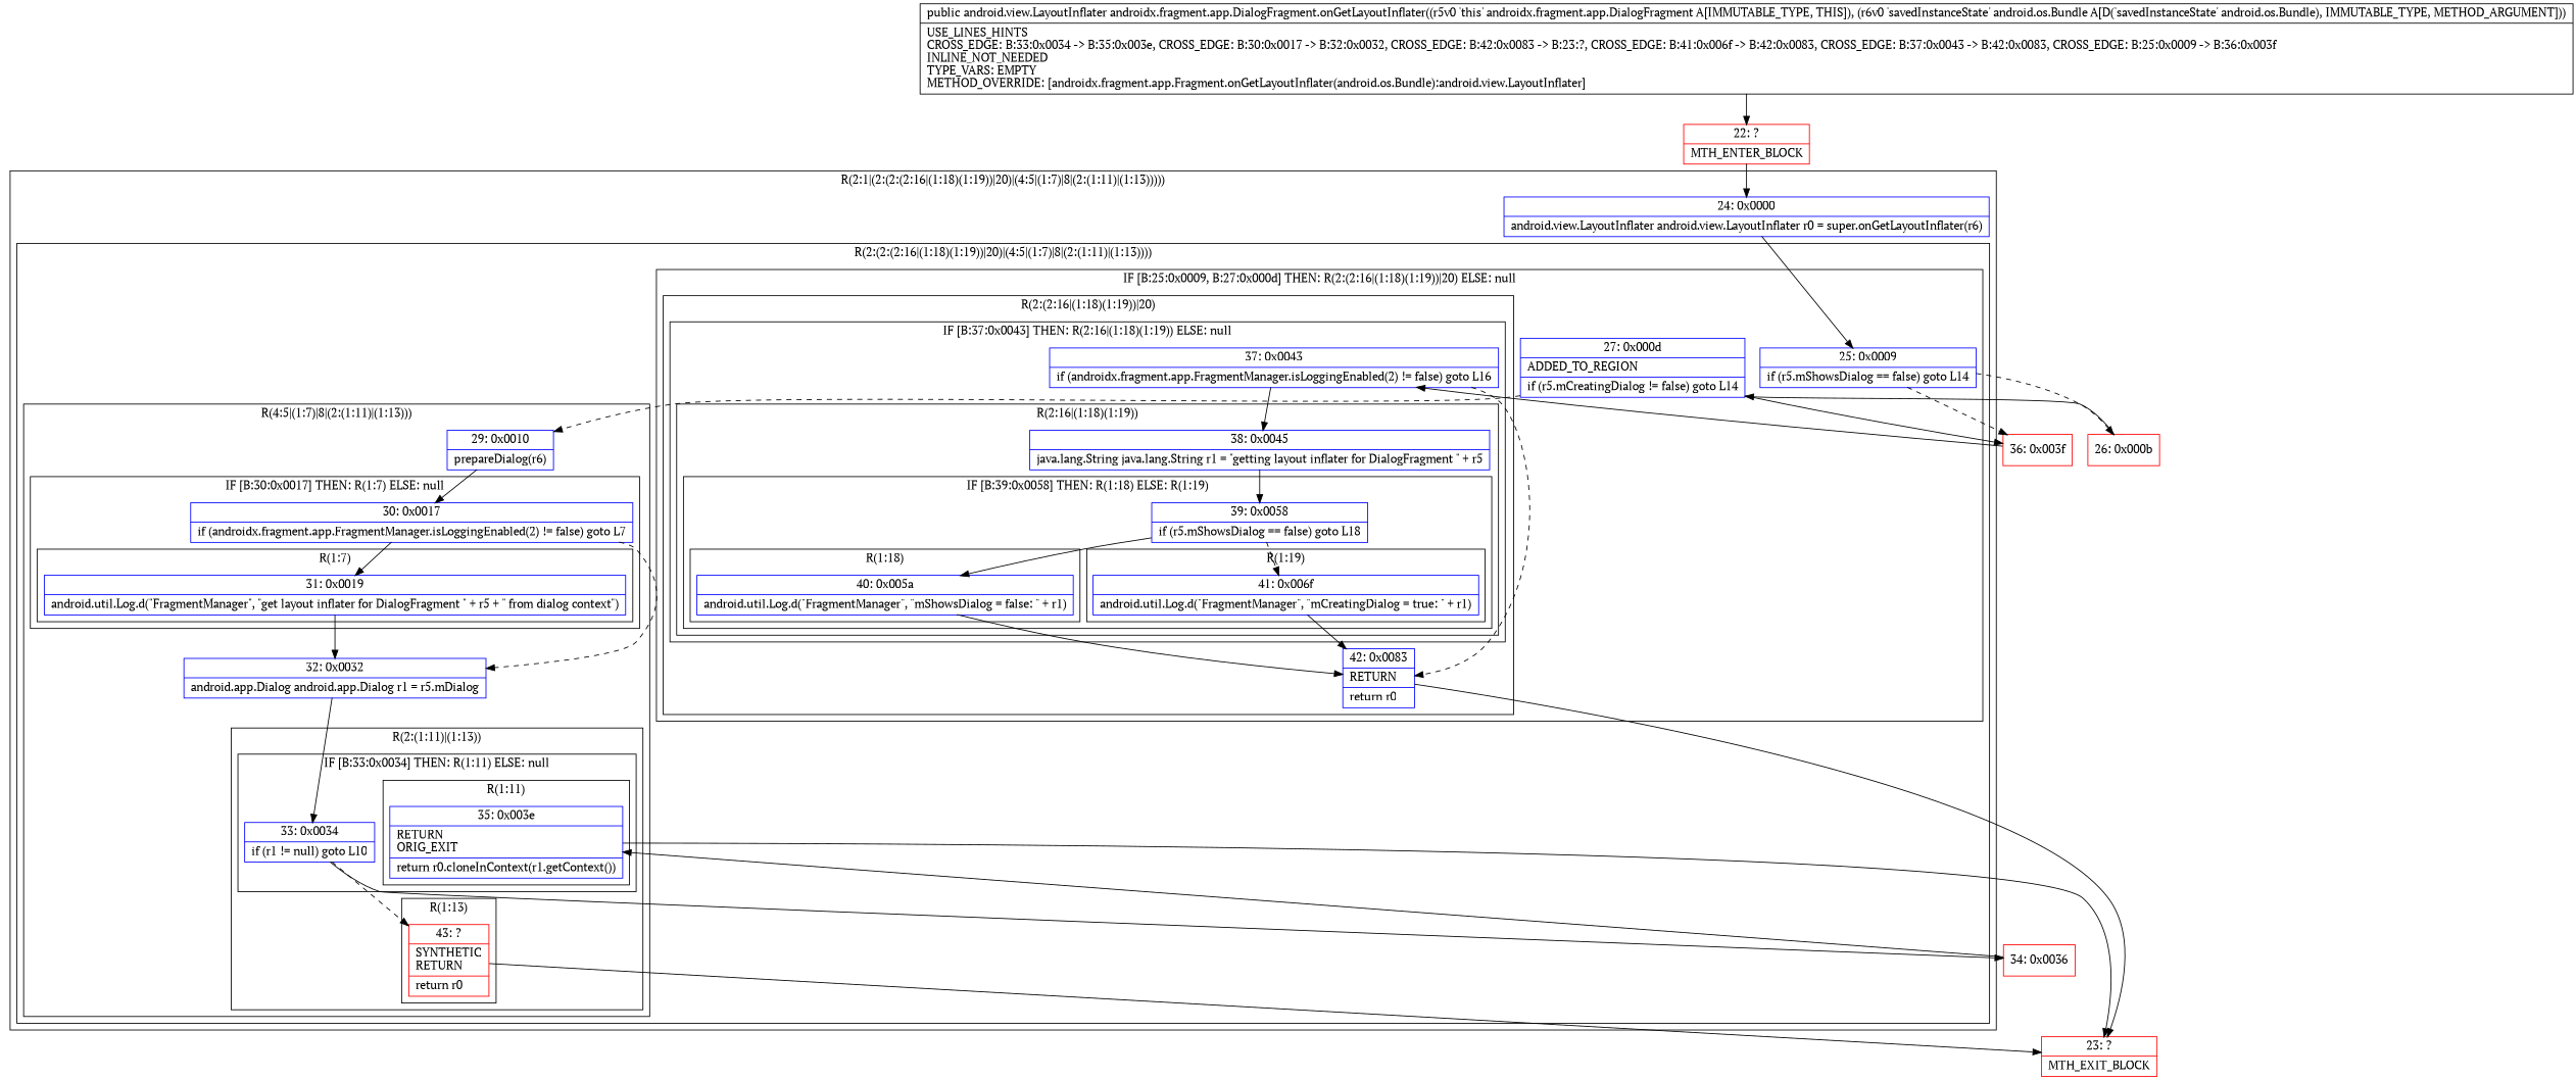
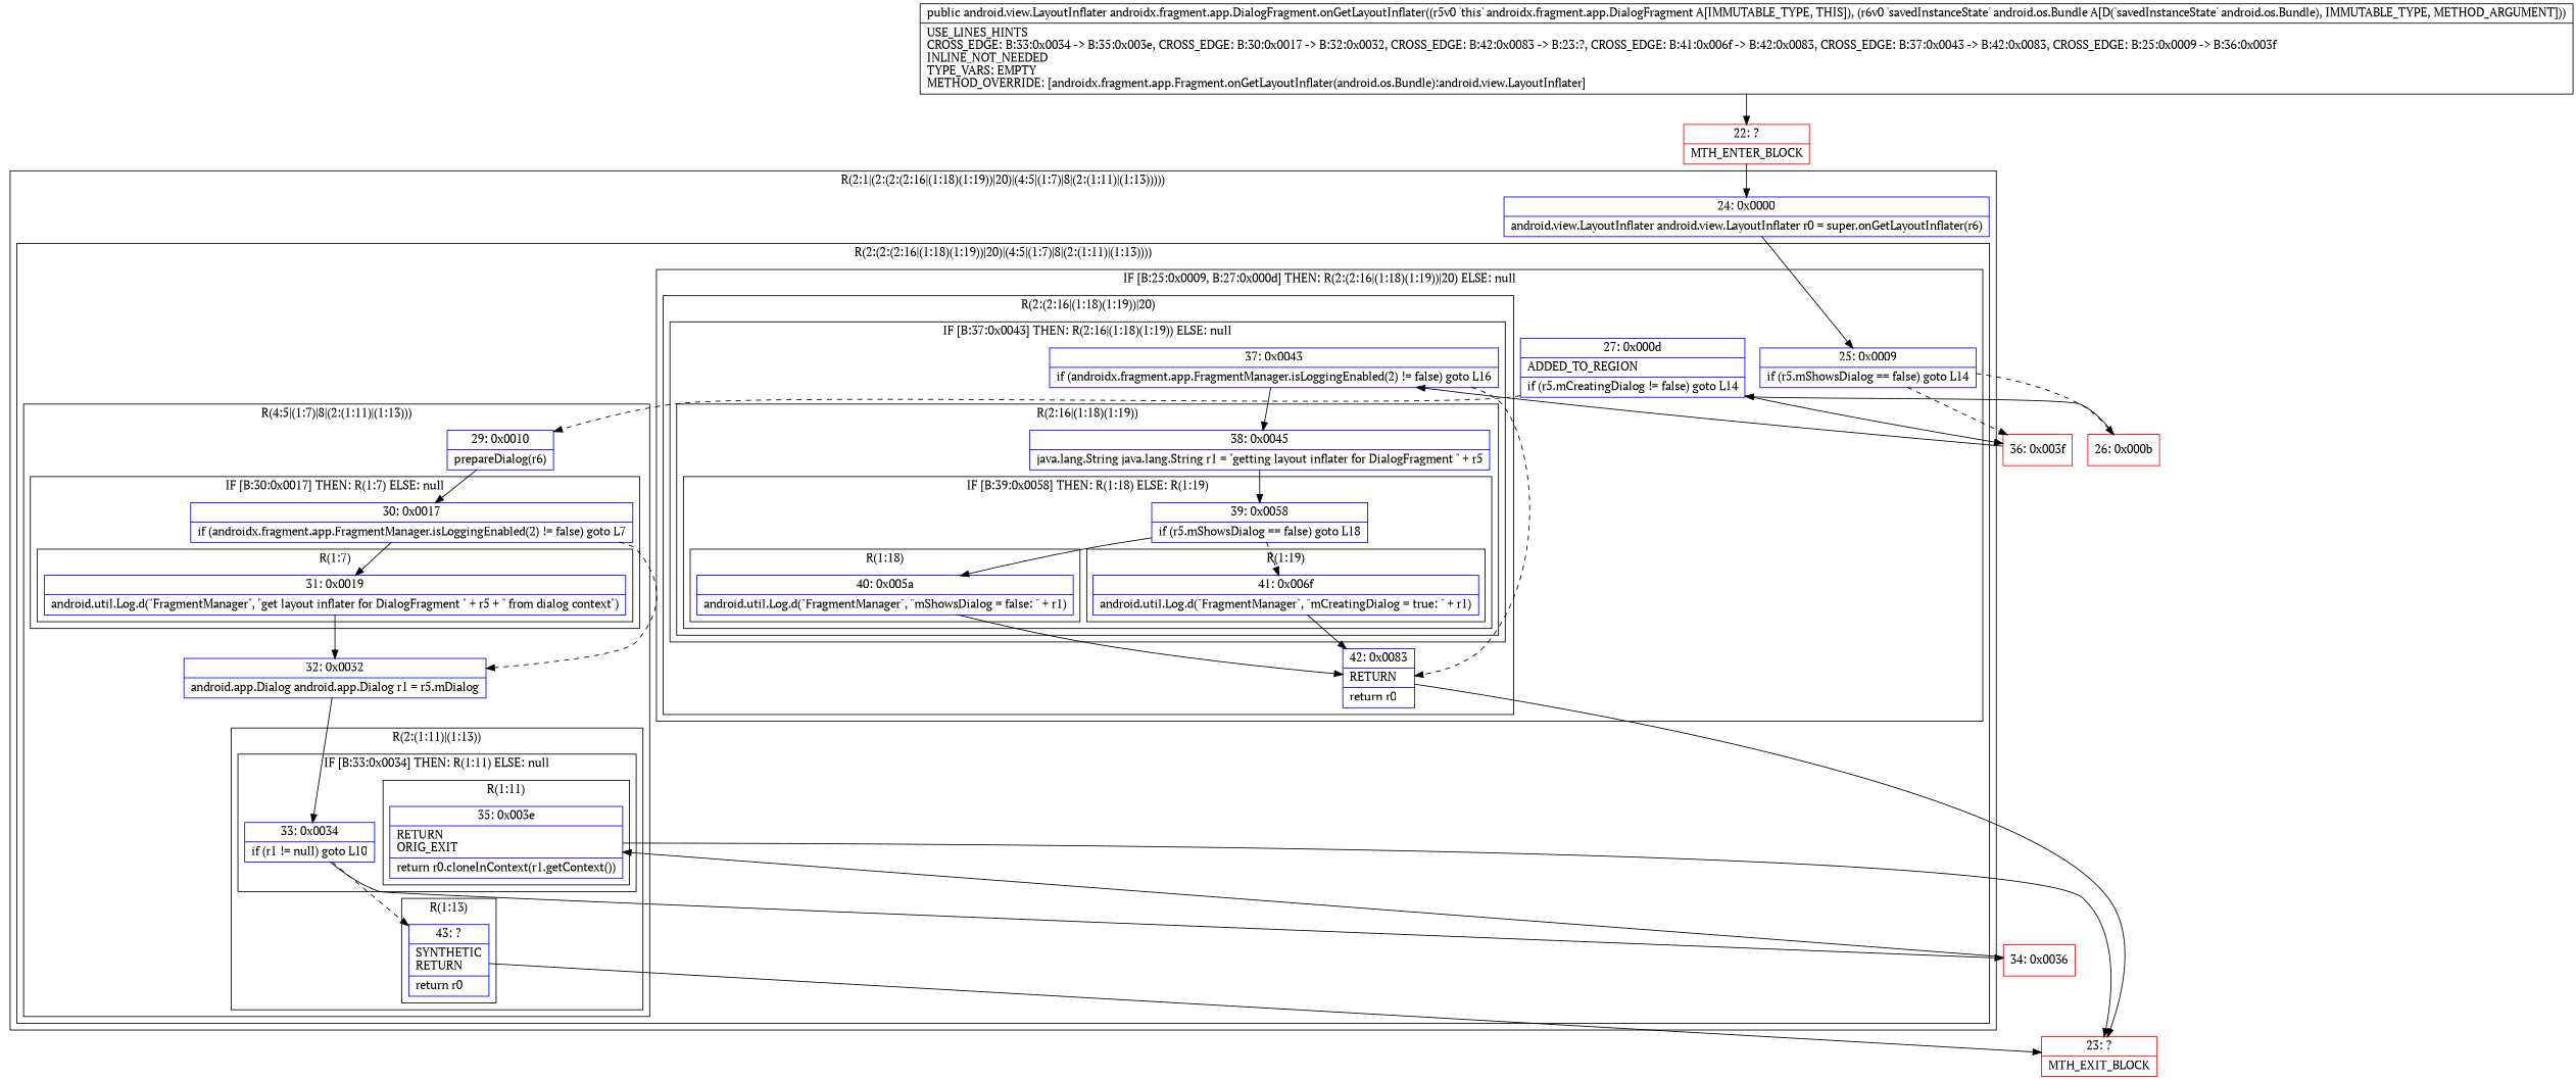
  digraph {
    fontname="PT Serif"
    node [color=blue fontname="PT Serif" shape=record]
    edge [fontname="PT Serif"]
    n1 [label="{40\:\ 0x005a|android.util.Log.d(\"FragmentManager\", \"mShowsDialog = false: \" + r1)\l}"]
    n2 [label="{41\:\ 0x006f|android.util.Log.d(\"FragmentManager\", \"mCreatingDialog = true: \" + r1)\l}"]
    n3 [label="{39\:\ 0x0058|if (r5.mShowsDialog == false) goto L18\l}"]
    n4 [label="{38\:\ 0x0045|java.lang.String java.lang.String r1 = \"getting layout inflater for DialogFragment \" + r5\l}"]
    n5 [label="{37\:\ 0x0043|if (androidx.fragment.app.FragmentManager.isLoggingEnabled(2) != false) goto L16\l}"]
    n6 [label="{42\:\ 0x0083|RETURN\l|return r0\l}"]
    n7 [label="{25\:\ 0x0009|if (r5.mShowsDialog == false) goto L14\l}"]
    n8 [label="{27\:\ 0x000d|ADDED_TO_REGION\l|if (r5.mCreatingDialog != false) goto L14\l}"]
    n9 [label="{31\:\ 0x0019|android.util.Log.d(\"FragmentManager\", \"get layout inflater for DialogFragment \" + r5 + \" from dialog context\")\l}"]
    n10 [label="{30\:\ 0x0017|if (androidx.fragment.app.FragmentManager.isLoggingEnabled(2) != false) goto L7\l}"]
    n11 [label="{35\:\ 0x003e|RETURN\lORIG_EXIT\l|return r0.cloneInContext(r1.getContext())\l}"]
    n12 [label="{33\:\ 0x0034|if (r1 != null) goto L10\l}"]
-   n13 [color=red label="{43\:\ ?|SYNTHETIC\lRETURN\l|return r0\l}"]
+   n13 [label="{43\:\ ?|SYNTHETIC\lRETURN\l|return r0\l}"]
    n14 [label="{29\:\ 0x0010|prepareDialog(r6)\l}"]
    n15 [label="{32\:\ 0x0032|android.app.Dialog android.app.Dialog r1 = r5.mDialog\l}"]
    n16 [label="{24\:\ 0x0000|android.view.LayoutInflater android.view.LayoutInflater r0 = super.onGetLayoutInflater(r6)\l}"]
    n17 [color=red label="{23\:\ ?|MTH_EXIT_BLOCK\l}"]
    n18 [color=red label="{26\:\ 0x000b}"]
    n19 [color=red label="{36\:\ 0x003f}"]
    n20 [color=red label="{34\:\ 0x0036}"]
    n21 [color=red label="{22\:\ ?|MTH_ENTER_BLOCK\l}"]
    n22 [label="{public android.view.LayoutInflater androidx.fragment.app.DialogFragment.onGetLayoutInflater((r5v0 'this' androidx.fragment.app.DialogFragment A[IMMUTABLE_TYPE, THIS]), (r6v0 'savedInstanceState' android.os.Bundle A[D('savedInstanceState' android.os.Bundle), IMMUTABLE_TYPE, METHOD_ARGUMENT]))  | USE_LINES_HINTS\lCROSS_EDGE: B:33:0x0034 \-\> B:35:0x003e, CROSS_EDGE: B:30:0x0017 \-\> B:32:0x0032, CROSS_EDGE: B:42:0x0083 \-\> B:23:?, CROSS_EDGE: B:41:0x006f \-\> B:42:0x0083, CROSS_EDGE: B:37:0x0043 \-\> B:42:0x0083, CROSS_EDGE: B:25:0x0009 \-\> B:36:0x003f\lINLINE_NOT_NEEDED\lTYPE_VARS: EMPTY\lMETHOD_OVERRIDE: [androidx.fragment.app.Fragment.onGetLayoutInflater(android.os.Bundle):android.view.LayoutInflater]\l}" color=""]
    subgraph cluster_1 {
      label="R(2:1|(2:(2:(2:16|(1:18)(1:19))|20)|(4:5|(1:7)|8|(2:(1:11)|(1:13)))))"
      n16
      subgraph cluster_2 {
        label="R(2:(2:(2:16|(1:18)(1:19))|20)|(4:5|(1:7)|8|(2:(1:11)|(1:13))))"
        subgraph cluster_3 {
          label="IF [B:25:0x0009, B:27:0x000d] THEN: R(2:(2:16|(1:18)(1:19))|20) ELSE: null"
          n7
          n8
          subgraph cluster_4 {
            label="R(2:(2:16|(1:18)(1:19))|20)"
            n6
            subgraph cluster_5 {
              label="IF [B:37:0x0043] THEN: R(2:16|(1:18)(1:19)) ELSE: null"
              n5
              subgraph cluster_6 {
                label="R(2:16|(1:18)(1:19))"
                n4
                subgraph cluster_7 {
                  label="IF [B:39:0x0058] THEN: R(1:18) ELSE: R(1:19)"
                  n3
                  subgraph cluster_8 {
                    label="R(1:18)"
                    n1
                  }
                  subgraph cluster_9 {
                    label="R(1:19)"
                    n2
                  }
                }
              }
            }
          }
        }
        subgraph cluster_10 {
          label="R(4:5|(1:7)|8|(2:(1:11)|(1:13)))"
          n14
          n15
          subgraph cluster_11 {
            label="IF [B:30:0x0017] THEN: R(1:7) ELSE: null"
            n10
            subgraph cluster_12 {
              label="R(1:7)"
              n9
            }
          }
          subgraph cluster_13 {
            label="R(2:(1:11)|(1:13))"
            subgraph cluster_14 {
              label="IF [B:33:0x0034] THEN: R(1:11) ELSE: null"
              n12
              subgraph cluster_15 {
                label="R(1:11)"
                n11
              }
            }
            subgraph cluster_16 {
              label="R(1:13)"
              n13
            }
          }
        }
      }
    }
    n1 -> n6
    n2 -> n6
    n3 -> n1
    n3 -> n2 [style=dashed]
    n4 -> n3
    n5 -> n4
    n5 -> n6 [style=dashed]
    n6 -> n17
    n7 -> n18 [style=dashed]
    n7 -> n19 [style=dashed]
    n8 -> n14 [style=dashed]
    n8 -> n19
    n9 -> n15
    n10 -> n9
    n10 -> n15 [style=dashed]
    n11 -> n17
    n12 -> n13 [style=dashed]
    n12 -> n20
    n13 -> n17
    n14 -> n10
    n15 -> n12
    n16 -> n7
    n18 -> n8
    n19 -> n5
    n20 -> n11
    n21 -> n16
    n22 -> n21
  }
